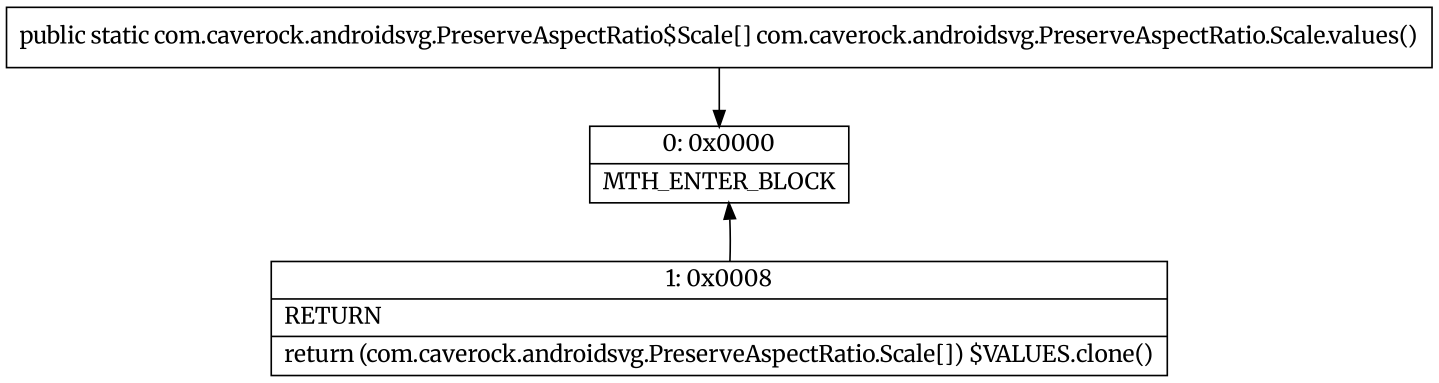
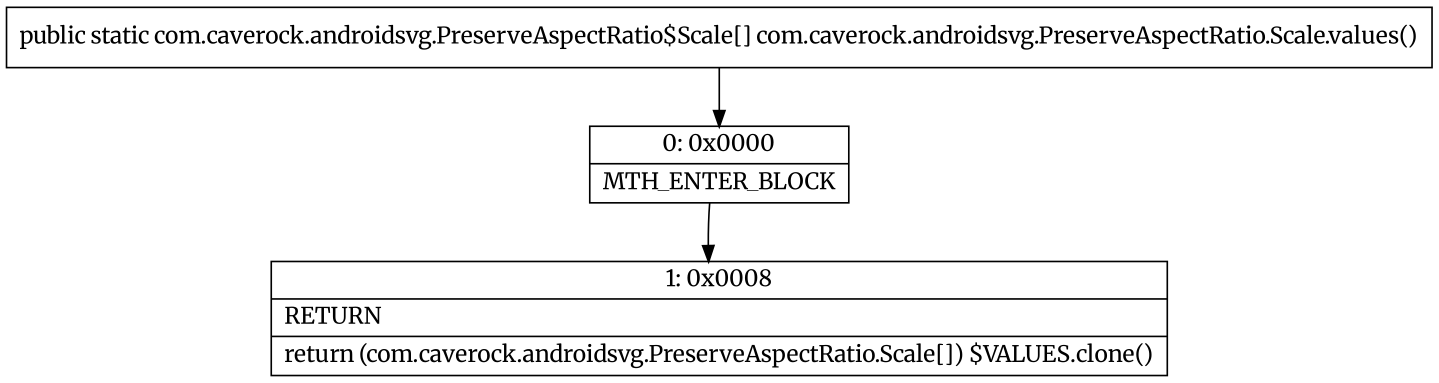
  digraph {
    fontname=Merriweather
    node [shape=record fontname=Merriweather]
    edge [fontname=Merriweather]
    n1 [label="{0\:\ 0x0000|MTH_ENTER_BLOCK\l}"]
    n2 [label="{1\:\ 0x0008|RETURN\l|return (com.caverock.androidsvg.PreserveAspectRatio.Scale[]) $VALUES.clone()\l}"]
    n3 [label="{public static com.caverock.androidsvg.PreserveAspectRatio$Scale[] com.caverock.androidsvg.PreserveAspectRatio.Scale.values() }"]
-   n2 -> n1
+   n1 -> n2
    n3 -> n1
  }
